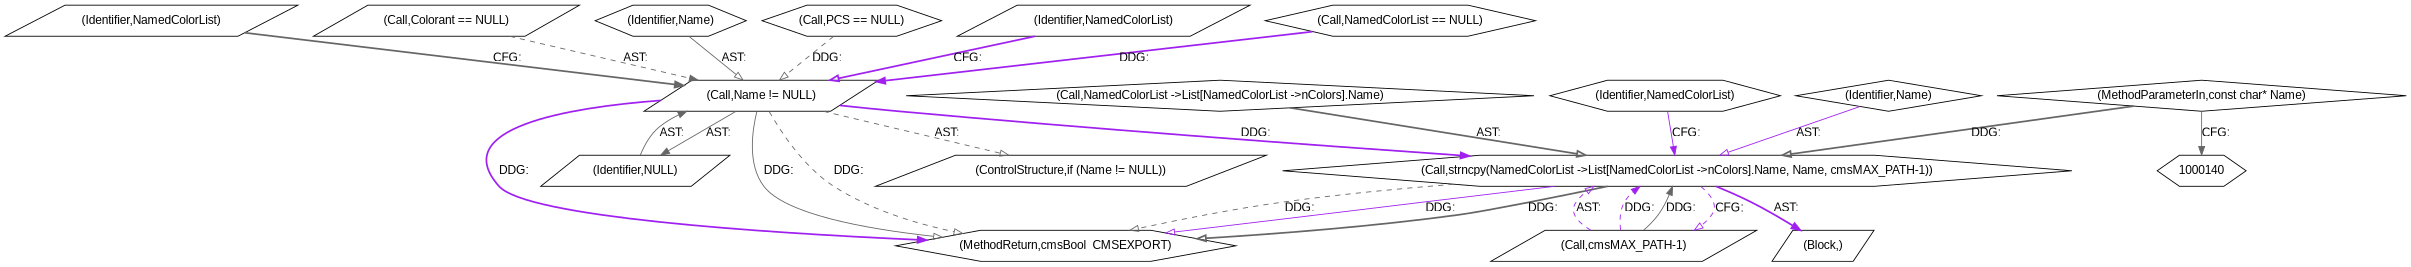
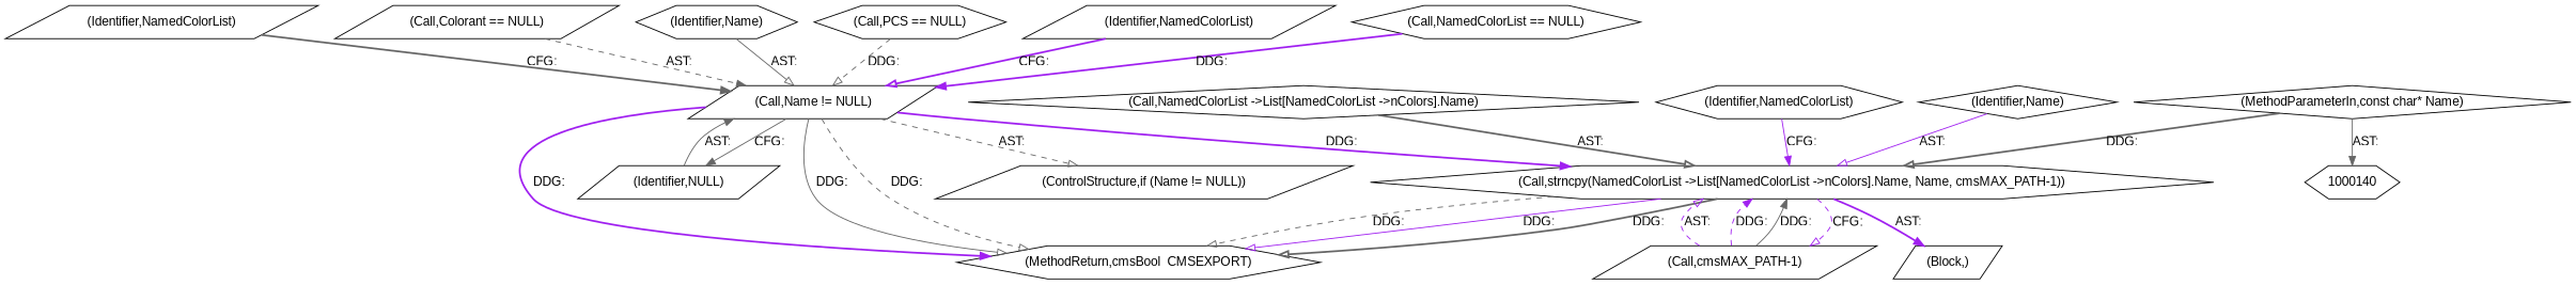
  digraph {
    fontname="Liberation Sans"
    node [fontname="Liberation Sans" shape=parallelogram]
    edge [arrowhead=onormal color=gray40 fontname="Liberation Sans" style=bold]
    n1 [label="(MethodParameterIn,const char* Name)" shape=diamond]
    n2 [label="(Call,strncpy(NamedColorList ->List[NamedColorList ->nColors].Name, Name, cmsMAX_PATH-1))" shape=hexagon]
    n3 [label=1000140 shape=hexagon]
    n4 [label="(Call,Name != NULL)"]
    n5 [label="(MethodReturn,cmsBool  CMSEXPORT)" shape=hexagon]
    n6 [label="(Identifier,NULL)"]
    n7 [label="(ControlStructure,if (Name != NULL))"]
    n8 [label="(Call,cmsMAX_PATH-1)"]
    n9 [label="(Block,)"]
    n10 [label="(Identifier,NamedColorList)"]
    n11 [label="(Call,Colorant == NULL)"]
    n12 [label="(Identifier,Name)" shape=diamond]
    n13 [label="(Identifier,Name)" shape=hexagon]
    n14 [label="(Call,PCS == NULL)" shape=hexagon]
    n15 [label="(Call,NamedColorList ->List[NamedColorList ->nColors].Name)" shape=diamond]
    n16 [label="(Identifier,NamedColorList)"]
    n17 [label="(Call,NamedColorList == NULL)" shape=hexagon]
    n18 [label="(Identifier,NamedColorList)" shape=hexagon]
    n1 -> n2 [label="DDG: "]
-   n1 -> n3 [arrowhead=normal label="CFG: " style=solid]
+   n1 -> n3 [arrowhead=normal label="AST: " style=solid]
    n2 -> n5 [label="DDG: " style=dashed]
    n2 -> n5 [color=purple label="DDG: " style=solid]
    n2 -> n5 [label="DDG: "]
    n2 -> n8 [color=purple label="CFG: " style=dashed]
    n2 -> n9 [arrowhead=normal color=purple label="AST: "]
    n4 -> n2 [arrowhead=normal color=purple label="DDG: "]
    n4 -> n5 [label="DDG: " style=dashed]
    n4 -> n5 [arrowhead=normal color=purple label="DDG: "]
    n4 -> n5 [label="DDG: " style=solid]
-   n4 -> n6 [arrowhead=normal label="AST: " style=solid]
+   n4 -> n6 [arrowhead=normal label="CFG: " style=solid]
    n4 -> n7 [label="AST: " style=dashed]
    n6 -> n4 [arrowhead=normal label="AST: " style=solid]
    n8 -> n2 [color=purple label="AST: " style=dashed]
    n8 -> n2 [arrowhead=normal color=purple label="DDG: " style=dashed]
    n8 -> n2 [arrowhead=normal label="DDG: " style=solid]
    n10 -> n4 [arrowhead=normal label="CFG: "]
    n11 -> n4 [arrowhead=normal label="AST: " style=dashed]
    n12 -> n2 [color=purple label="AST: " style=solid]
    n13 -> n4 [label="AST: " style=solid]
    n14 -> n4 [label="DDG: " style=dashed]
    n15 -> n2 [label="AST: "]
    n16 -> n4 [color=purple label="CFG: "]
    n17 -> n4 [arrowhead=normal color=purple label="DDG: "]
    n18 -> n2 [arrowhead=normal color=purple label="CFG: " style=solid]
  }
